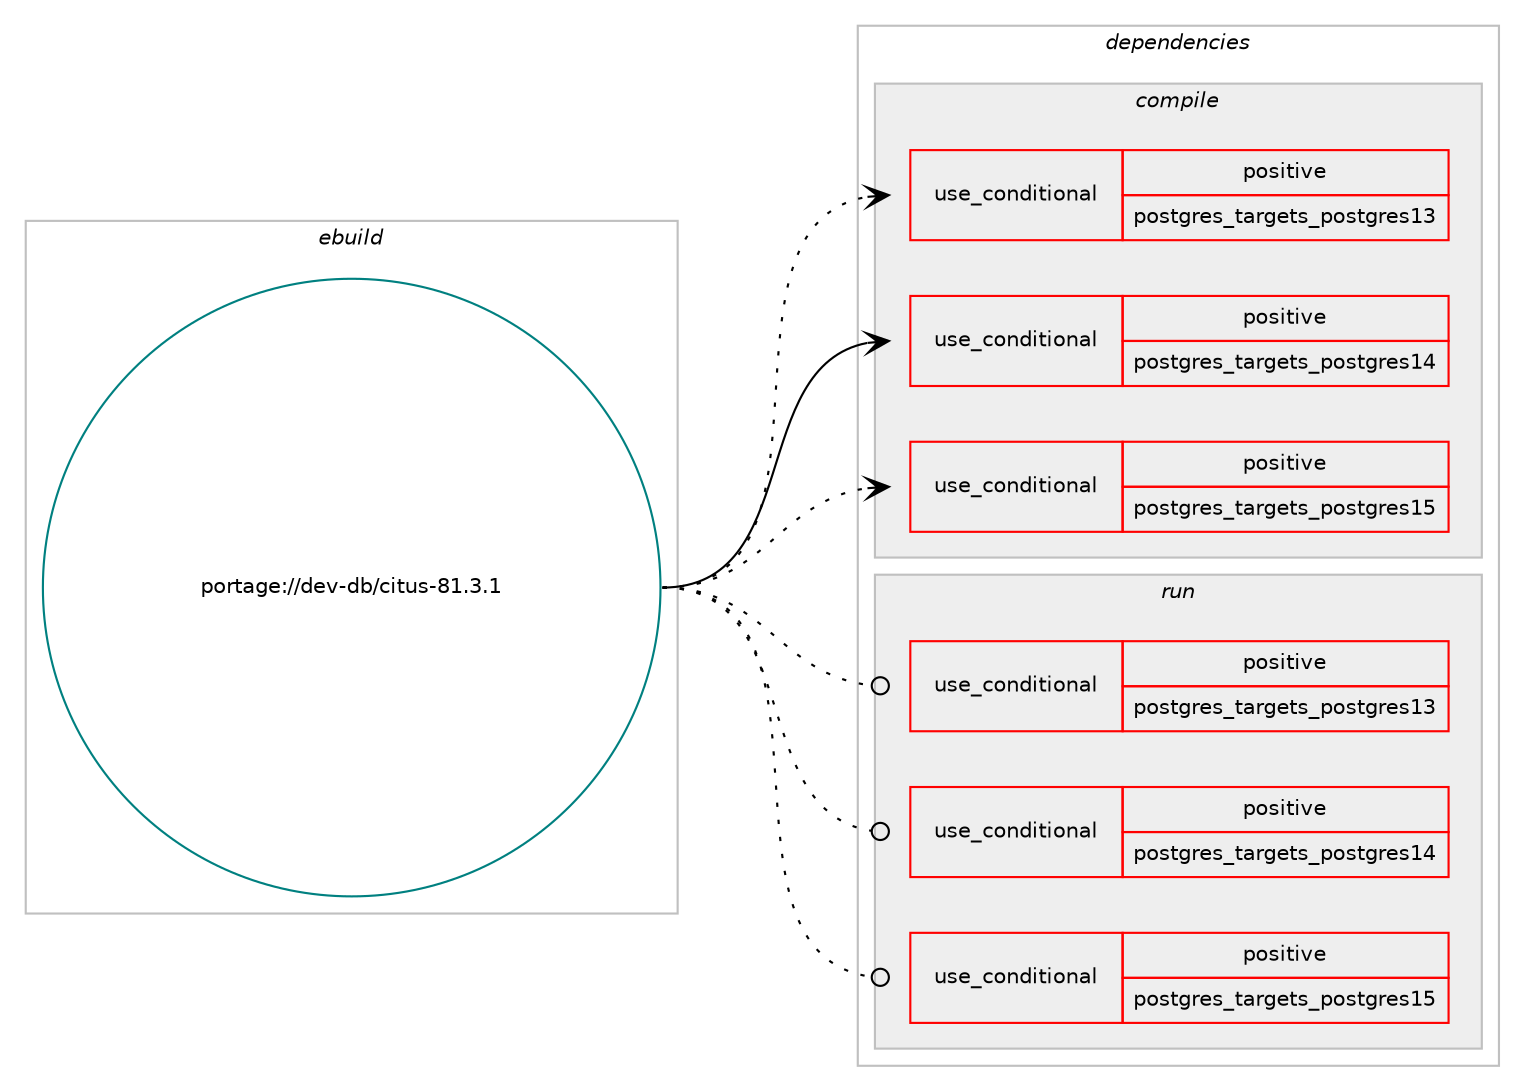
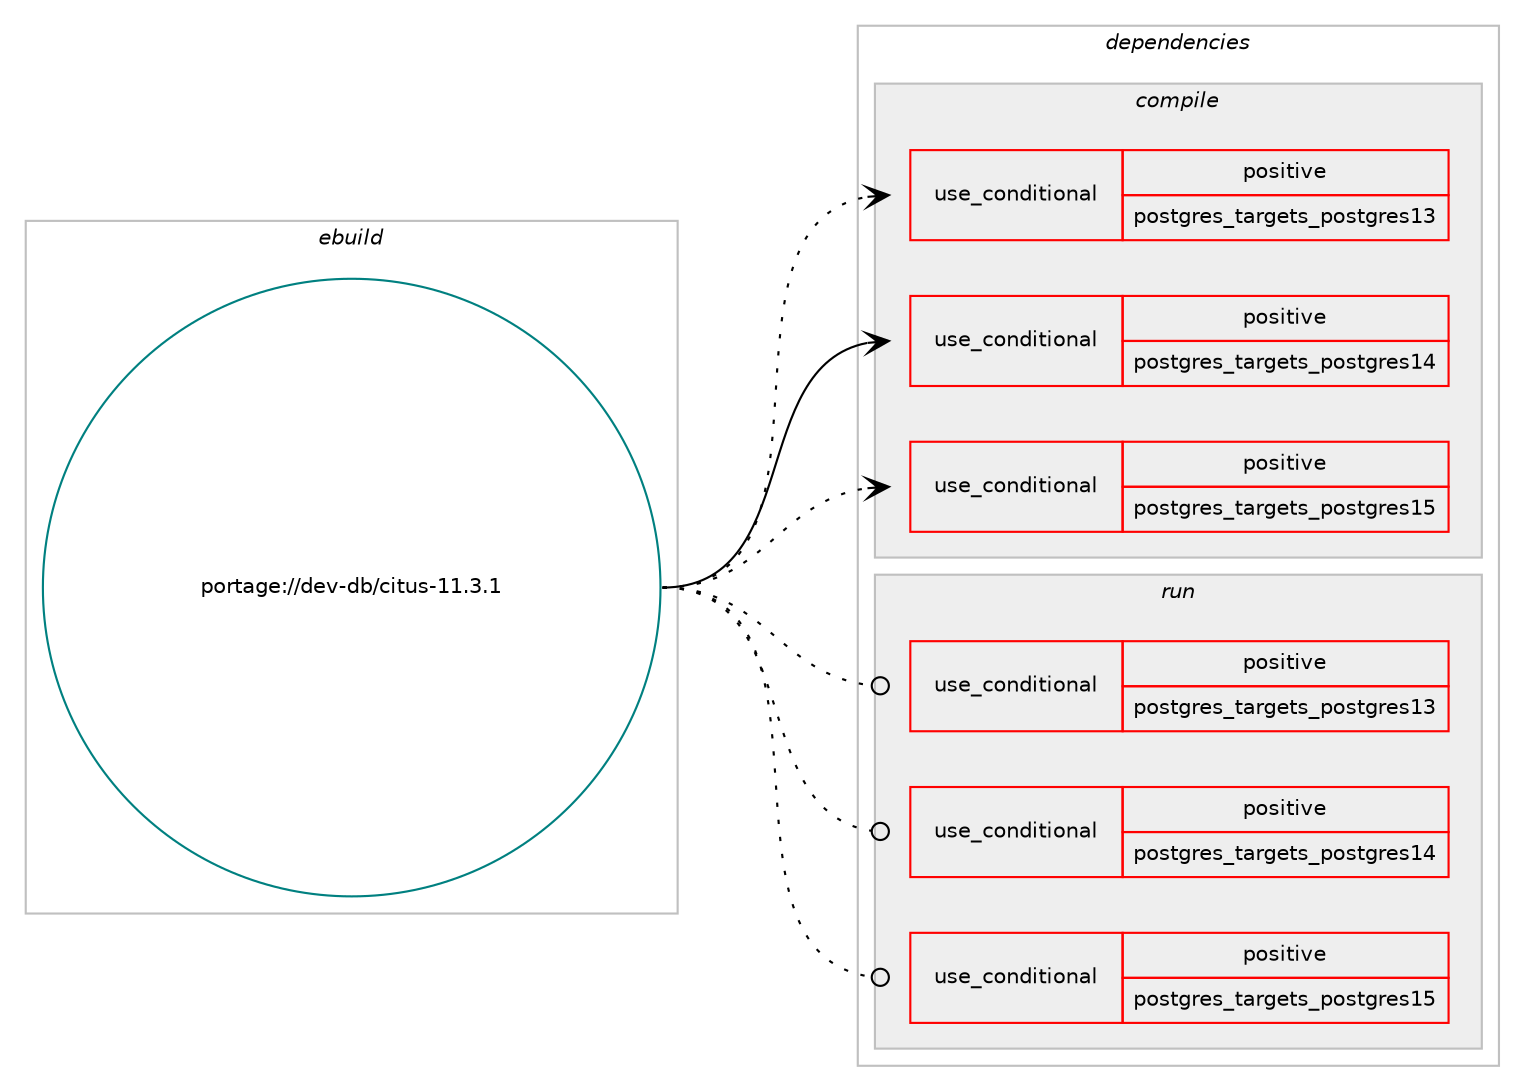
  digraph {
    compound=true
    concentrate=true
    fontname=Helvetica
    fontsize=10
    newrank=true
    rankdir=LR
    ranksep=1.5
    node [color=red fontname=Helvetica fontsize=10 shape=none]
    edge [arrowhead=vee headport=w style=dotted tailport=e weight=20]
-   n1 [color=teal label="portage://dev-db/citus-81.3.1" width=4 shape=circle]
+   n1 [color=teal label="portage://dev-db/citus-11.3.1" width=4 shape=circle]
    n2 [label=<<TABLE BORDER="0" CELLBORDER="1" CELLSPACING="0" CELLPADDING="4"><TR><TD ROWSPAN="3" CELLPADDING="10">use_conditional</TD></TR><TR><TD>positive</TD></TR><TR><TD>postgres_targets_postgres13</TD></TR></TABLE>>]
    n3 [label=<<TABLE BORDER="0" CELLBORDER="1" CELLSPACING="0" CELLPADDING="4"><TR><TD ROWSPAN="3" CELLPADDING="10">use_conditional</TD></TR><TR><TD>positive</TD></TR><TR><TD>postgres_targets_postgres14</TD></TR></TABLE>>]
    n4 [label=<<TABLE BORDER="0" CELLBORDER="1" CELLSPACING="0" CELLPADDING="4"><TR><TD ROWSPAN="3" CELLPADDING="10">use_conditional</TD></TR><TR><TD>positive</TD></TR><TR><TD>postgres_targets_postgres15</TD></TR></TABLE>>]
    n5 [label=<<TABLE BORDER="0" CELLBORDER="1" CELLSPACING="0" CELLPADDING="4"><TR><TD ROWSPAN="3" CELLPADDING="10">use_conditional</TD></TR><TR><TD>positive</TD></TR><TR><TD>postgres_targets_postgres13</TD></TR></TABLE>>]
    n6 [label=<<TABLE BORDER="0" CELLBORDER="1" CELLSPACING="0" CELLPADDING="4"><TR><TD ROWSPAN="3" CELLPADDING="10">use_conditional</TD></TR><TR><TD>positive</TD></TR><TR><TD>postgres_targets_postgres14</TD></TR></TABLE>>]
    n7 [label=<<TABLE BORDER="0" CELLBORDER="1" CELLSPACING="0" CELLPADDING="4"><TR><TD ROWSPAN="3" CELLPADDING="10">use_conditional</TD></TR><TR><TD>positive</TD></TR><TR><TD>postgres_targets_postgres15</TD></TR></TABLE>>]
    subgraph cluster_1 {
      color=gray
      label=<<i>ebuild</i>>
      rank=same
      n1
    }
    subgraph cluster_2 {
      color=gray
      label=<<i>dependencies</i>>
      subgraph cluster_3 {
        color=gray
        fillcolor="#eeeeee"
        label=<<i>compile</i>>
        style=filled
        subgraph sub_4 {
          color=gray
          fillcolor="#eeeeee"
          label=<<i>compile</i>>
          style=filled
          n2
        }
        subgraph sub_5 {
          color=gray
          fillcolor="#eeeeee"
          label=<<i>compile</i>>
          style=filled
          n3
        }
        subgraph sub_6 {
          color=gray
          fillcolor="#eeeeee"
          label=<<i>compile</i>>
          style=filled
          n4
        }
      }
      subgraph cluster_7 {
        color=gray
        fillcolor="#eeeeee"
        label=<<i>compile and run</i>>
        style=filled
      }
      subgraph cluster_8 {
        color=gray
        fillcolor="#eeeeee"
        label=<<i>run</i>>
        style=filled
        subgraph sub_9 {
          color=gray
          fillcolor="#eeeeee"
          label=<<i>run</i>>
          style=filled
          n5
        }
        subgraph sub_10 {
          color=gray
          fillcolor="#eeeeee"
          label=<<i>run</i>>
          style=filled
          n6
        }
        subgraph sub_11 {
          color=gray
          fillcolor="#eeeeee"
          label=<<i>run</i>>
          style=filled
          n7
        }
      }
    }
    subgraph cluster_12 {
      color=gray
      label=<<i>candidates</i>>
      rank=same
    }
    n1 -> n2
    n1 -> n3 [style=solid]
    n1 -> n4
    n1 -> n5 [arrowhead=odot]
    n1 -> n6 [arrowhead=odot]
    n1 -> n7 [arrowhead=odot]
  }
